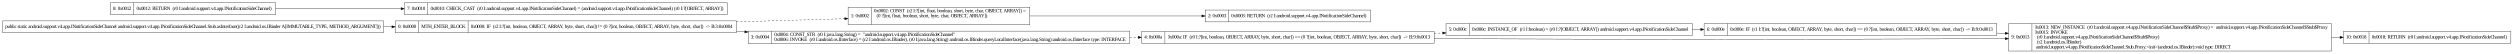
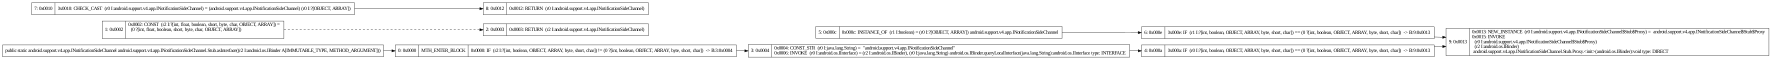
  digraph {
    fontname="Liberation Serif"
    rankdir=LR
    node [fontname="Liberation Serif" shape=record]
    edge [fontname="Liberation Serif"]
    n1 [label="{0\:\ 0x0000|MTH_ENTER_BLOCK\l|0x0000: IF  (r2 I:?[int, boolean, OBJECT, ARRAY, byte, short, char]) != (0 ?[int, boolean, OBJECT, ARRAY, byte, short, char])  \-\> B:3:0x0004 \l}"]
    n2 [label="{1\:\ 0x0002|0x0002: CONST  (r2 I:?[int, float, boolean, short, byte, char, OBJECT, ARRAY]) = \l  (0 ?[int, float, boolean, short, byte, char, OBJECT, ARRAY])\l \l}"]
    n3 [label="{3\:\ 0x0004|0x0004: CONST_STR  (r0 I:java.lang.String) =  \"android.support.v4.app.INotificationSideChannel\" \l0x0006: INVOKE  (r0 I:android.os.IInterface) = (r2 I:android.os.IBinder), (r0 I:java.lang.String) android.os.IBinder.queryLocalInterface(java.lang.String):android.os.IInterface type: INTERFACE \l}"]
    n4 [label="{2\:\ 0x0003|0x0003: RETURN  (r2 I:android.support.v4.app.INotificationSideChannel) \l}"]
    n5 [label="{4\:\ 0x000a|0x000a: IF  (r0 I:?[int, boolean, OBJECT, ARRAY, byte, short, char]) == (0 ?[int, boolean, OBJECT, ARRAY, byte, short, char])  \-\> B:9:0x0013 \l}"]
    n6 [label="{5\:\ 0x000c|0x000c: INSTANCE_OF  (r1 I:boolean) = (r0 I:?[OBJECT, ARRAY]) android.support.v4.app.INotificationSideChannel \l}"]
    n7 [label="{9\:\ 0x0013|0x0013: NEW_INSTANCE  (r0 I:android.support.v4.app.INotificationSideChannel$Stub$Proxy) =  android.support.v4.app.INotificationSideChannel$Stub$Proxy \l0x0015: INVOKE  \l  (r0 I:android.support.v4.app.INotificationSideChannel$Stub$Proxy)\l  (r2 I:android.os.IBinder)\l android.support.v4.app.INotificationSideChannel.Stub.Proxy.\<init\>(android.os.IBinder):void type: DIRECT \l}"]
    n8 [label="{6\:\ 0x000e|0x000e: IF  (r1 I:?[int, boolean, OBJECT, ARRAY, byte, short, char]) == (0 ?[int, boolean, OBJECT, ARRAY, byte, short, char])  \-\> B:9:0x0013 \l}"]
-   n9 [label="{10\:\ 0x0018|0x0018: RETURN  (r0 I:android.support.v4.app.INotificationSideChannel) \l}"]
    n10 [label="{7\:\ 0x0010|0x0010: CHECK_CAST  (r0 I:android.support.v4.app.INotificationSideChannel) = (android.support.v4.app.INotificationSideChannel) (r0 I:?[OBJECT, ARRAY]) \l}"]
    n11 [label="{8\:\ 0x0012|0x0012: RETURN  (r0 I:android.support.v4.app.INotificationSideChannel) \l}"]
    n12 [label="{public static android.support.v4.app.INotificationSideChannel android.support.v4.app.INotificationSideChannel.Stub.asInterface((r2 I:android.os.IBinder A[IMMUTABLE_TYPE, METHOD_ARGUMENT])) }"]
-   n1 -> n2 [style=dashed]
    n1 -> n3
-   n2 -> n4
-   n3 -> n5 [style=dashed]
-   n5 -> n6 [style=dashed]
+   n2 -> n4 [style=dashed]
+   n3 -> n5
    n5 -> n7
    n6 -> n8
-   n7 -> n9
    n8 -> n7
-   n11 -> n10
+   n10 -> n11
    n12 -> n1
  }
